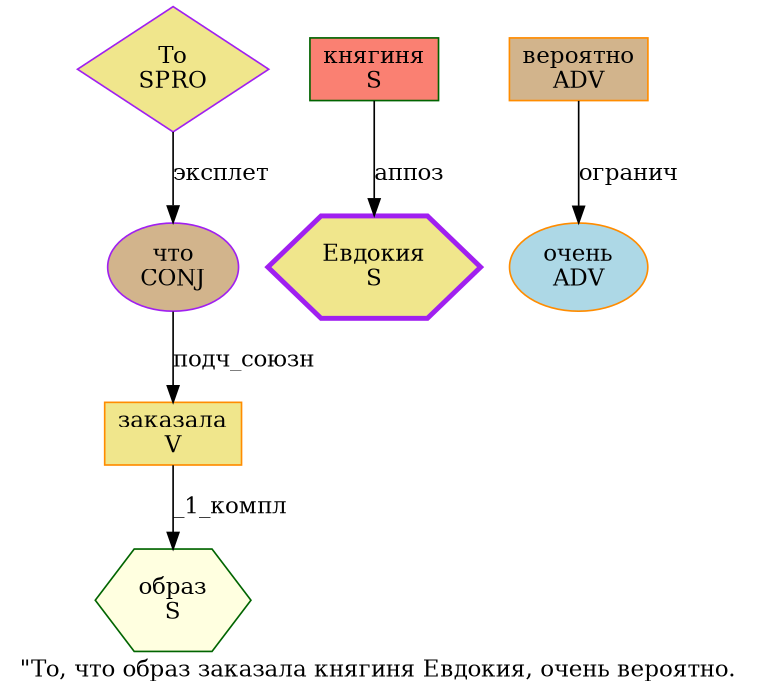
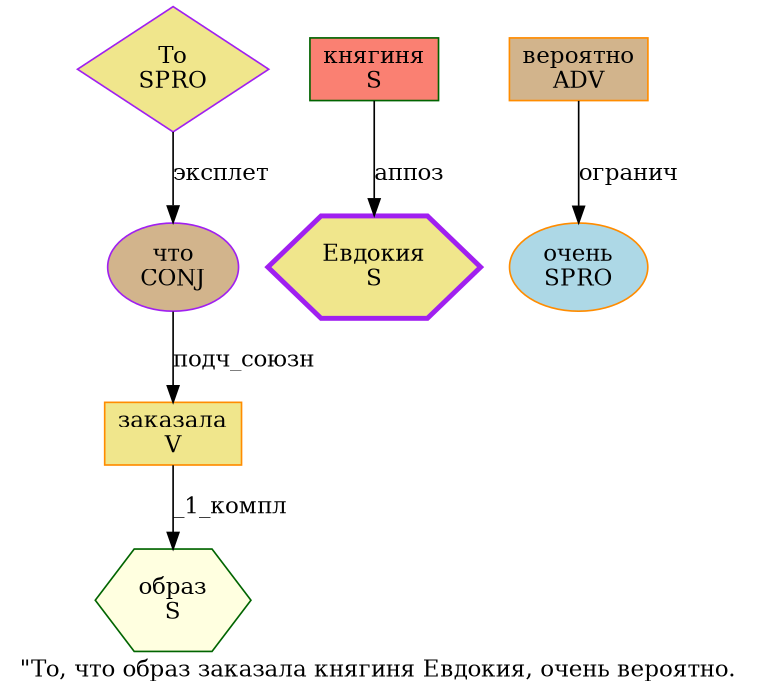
  digraph {
    label="\"То, что образ заказала княгиня Евдокия, очень вероятно."
    node [color=purple fillcolor=khaki penwidth=1 shape=box style=filled]
    n1 [label="То\nSPRO" shape=diamond]
    n2 [fillcolor=tan label="что\nCONJ" shape=ellipse]
    n3 [color=darkorange label="заказала\nV"]
    n4 [color=darkgreen fillcolor=lightyellow label="образ\nS" shape=hexagon]
    n5 [color=darkgreen fillcolor=salmon label="княгиня\nS"]
    n6 [label="Евдокия\nS" penwidth=3 shape=hexagon]
    n7 [color=darkorange fillcolor=tan label="вероятно\nADV"]
-   n8 [color=darkorange fillcolor=lightblue label="очень\nADV" shape=ellipse]
+   n8 [color=darkorange fillcolor=lightblue label="очень\nSPRO" shape=ellipse]
    n1 -> n2 [label="эксплет"]
    n2 -> n3 [label="подч_союзн"]
    n3 -> n4 [label="_1_компл"]
    n5 -> n6 [label="аппоз"]
    n7 -> n8 [label="огранич"]
  }
